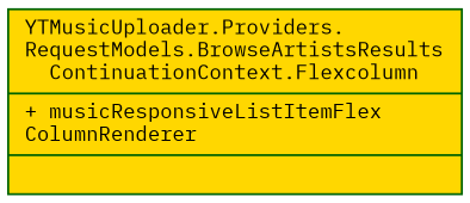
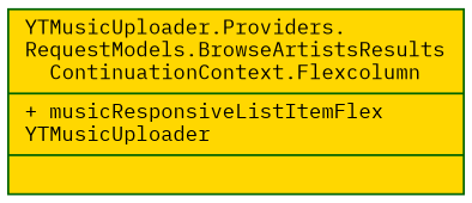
  digraph {
    fontname="IBM Plex Mono"
-   n1 [color=darkgreen fillcolor=gold fontcolor=black fontname="IBM Plex Mono" fontsize=10 height=0.2 label="{YTMusicUploader.Providers.\lRequestModels.BrowseArtistsResults\lContinuationContext.Flexcolumn\n|+ musicResponsiveListItemFlex\lColumnRenderer\l|}" shape=record style=filled width=0.4]
+   n1 [color=darkgreen fillcolor=gold fontcolor=black fontname="IBM Plex Mono" fontsize=10 height=0.2 label="{YTMusicUploader.Providers.\lRequestModels.BrowseArtistsResults\lContinuationContext.Flexcolumn\n|+ musicResponsiveListItemFlex\lYTMusicUploader\l|}" shape=record style=filled width=0.4]
  }
